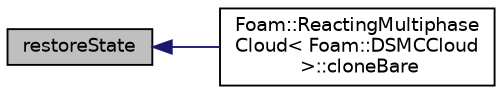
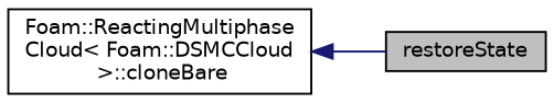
  digraph {
    rankdir=LR
    node [color=black fontname=Helvetica fontsize=10 shape=record]
    n1 [fillcolor=grey75 fontcolor=black height=0.2 label=restoreState style=filled width=0.4]
    n2 [height=0.2 label="Foam::ReactingMultiphase\lCloud\< Foam::DSMCCloud\l \>::cloneBare" width=0.4]
-   n1 -> n2 [color=midnightblue dir=back fontname=Helvetica fontsize=10 labelfontname=Helvetica labelfontsize=10 style=solid]
+   n2 -> n1 [color=midnightblue dir=back fontname=Helvetica fontsize=10 labelfontname=Helvetica labelfontsize=10 style=solid]
  }
